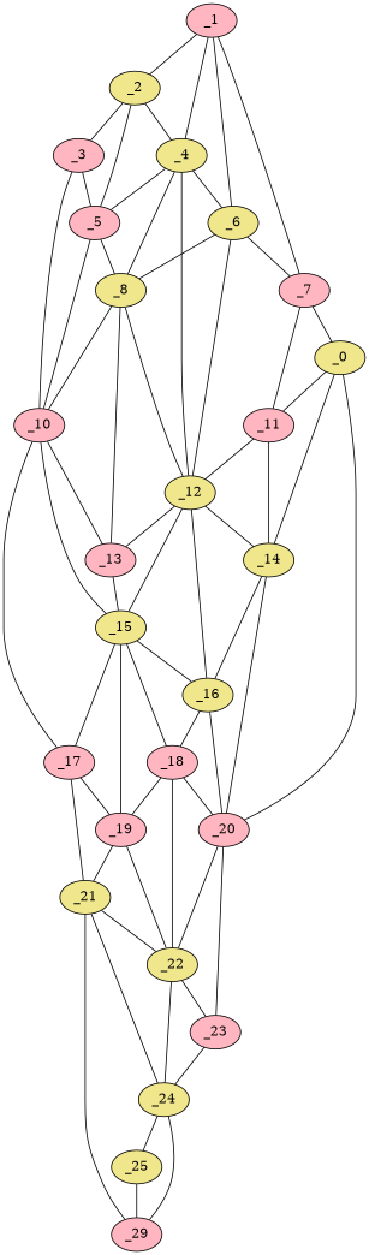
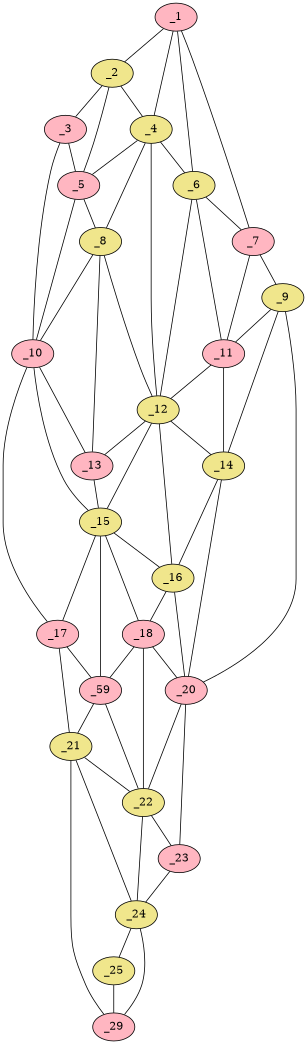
  graph {
    node [fillcolor=lightpink style=filled x=26 y=48]
    edge [valence=2]
    _1 [x=10 y=57]
    _2 [fillcolor=khaki y=70]
    _4 [fillcolor=khaki x=42 y=62]
    _6 [fillcolor=khaki x=47]
    _7 [x=52 y=44]
    _3 [y=81]
    _5 [x=44 y=77]
    _10 [x=66 y=83]
    _8 [fillcolor=khaki x=56 y=75]
    _12 [fillcolor=khaki x=67 y=62]
    _11 [x=67 y=51]
-   _9 [fillcolor=khaki x=60 y=43 label=_0]
+   _9 [fillcolor=khaki x=60 y=43]
    _13 [x=69 y=73]
    _15 [fillcolor=khaki x=79 y=71]
    _17 [x=86 y=80]
    _14 [fillcolor=khaki x=76]
    _16 [fillcolor=khaki x=83 y=52]
    _20 [x=93]
    _18 [x=90 y=59]
-   _19 [x=91 y=70]
+   _19 [x=91 y=70 label=_59]
    _21 [fillcolor=khaki x=97 y=77]
    _22 [fillcolor=khaki x=103 y=67]
    _23 [x=114 y=52]
    _24 [fillcolor=khaki x=115 y=65]
    n25 [label=_29 x=126 y=68]
    _25 [fillcolor=khaki x=123 y=57]
    _1 -- _2 [valence=1]
    _1 -- _4
    _1 -- _6 [valence=1]
    _1 -- _7 [valence=1]
    _2 -- _4
    _2 -- _3
    _2 -- _5
    _4 -- _6
    _4 -- _5
    _4 -- _8
    _4 -- _12
    _6 -- _7
    _6 -- _12
-   _6 -- _8
+   _6 -- _11
    _7 -- _11 [valence=1]
    _7 -- _9 [valence=1]
    _3 -- _5 [valence=1]
    _3 -- _10 [valence=1]
    _5 -- _10
    _5 -- _8
    _10 -- _13 [valence=1]
    _10 -- _15
    _10 -- _17 [valence=1]
    _8 -- _10
    _8 -- _12 [valence=1]
    _8 -- _13
    _12 -- _13
    _12 -- _15
    _12 -- _14
    _12 -- _16 [valence=1]
    _11 -- _12
    _11 -- _14
    _9 -- _11
    _9 -- _14 [valence=1]
    _9 -- _20 [valence=1]
    _13 -- _15 [valence=1]
    _15 -- _17 [valence=1]
    _15 -- _16
    _15 -- _18 [valence=1]
    _15 -- _19
    _17 -- _19
    _17 -- _21 [valence=1]
    _14 -- _16
    _14 -- _20
    _16 -- _20
    _16 -- _18
    _20 -- _22
    _20 -- _23 [valence=1]
    _18 -- _20 [valence=1]
    _18 -- _19 [valence=1]
    _18 -- _22
    _19 -- _21
    _19 -- _22
    _21 -- _22
    _21 -- _24 [valence=1]
    _21 -- n25 [valence=1]
    _22 -- _23
    _22 -- _24
    _23 -- _24 [valence=1]
    _24 -- n25
    _24 -- _25 [valence=1]
    _25 -- n25 [valence=1]
  }
